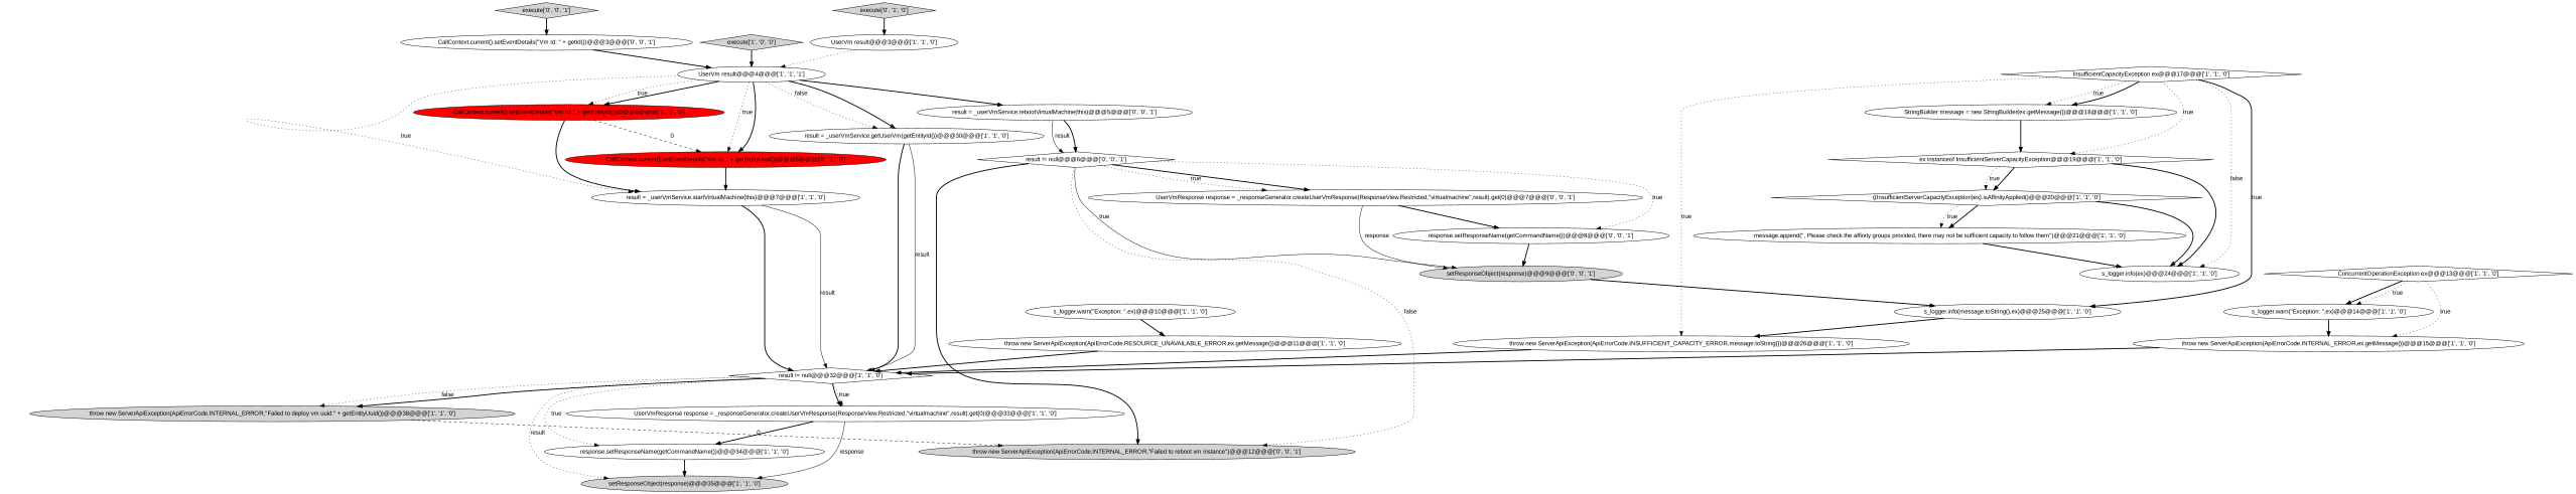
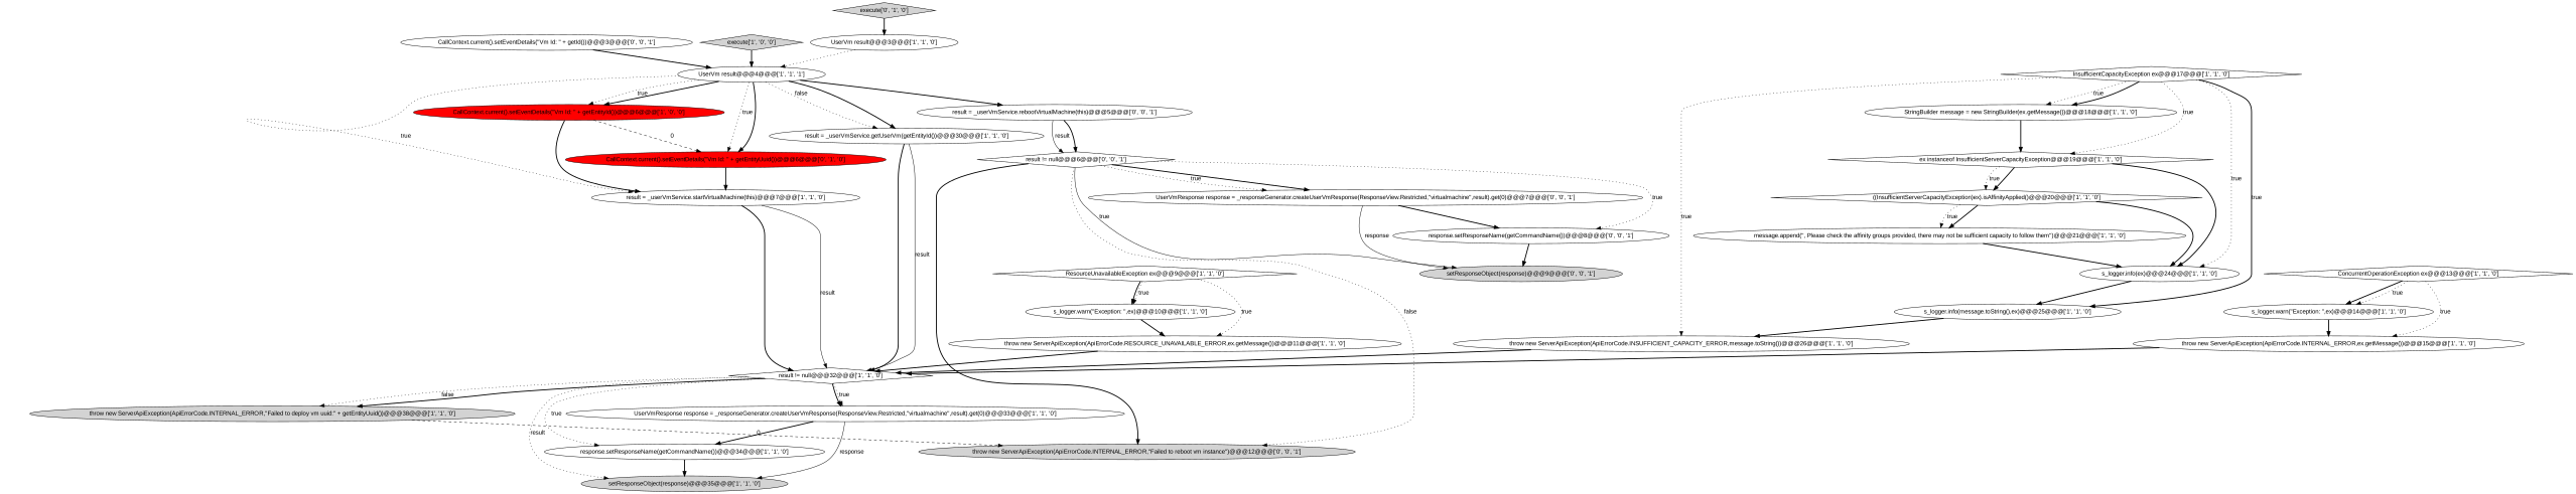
  digraph {
    fontname="Liberation Sans"
    node [fillcolor=white fontname="Liberation Sans" shape=ellipse style=filled]
    edge [fontname="Liberation Sans" style=bold]
    n1 [fillcolor=lightgray label="throw new ServerApiException(ApiErrorCode.INTERNAL_ERROR,\"Failed to deploy vm uuid:\" + getEntityUuid())@@@38@@@['1', '1', '0']"]
    n2 [fillcolor=lightgray label="throw new ServerApiException(ApiErrorCode.INTERNAL_ERROR,\"Failed to reboot vm instance\")@@@12@@@['0', '0', '1']"]
    n3 [label="CallContext.current().setEventDetails(\"Vm Id: \" + getId())@@@3@@@['0', '0', '1']"]
    n4 [label="UserVm result@@@4@@@['1', '1', '1']"]
    n5 [label="result = _userVmService.rebootVirtualMachine(this)@@@5@@@['0', '0', '1']"]
    n6 [label="result = _userVmService.startVirtualMachine(this)@@@7@@@['1', '1', '0']"]
    n7 [fillcolor=red label="CallContext.current().setEventDetails(\"Vm Id: \" + getEntityId())@@@6@@@['1', '0', '0']"]
    n8 [label="result = _userVmService.getUserVm(getEntityId())@@@30@@@['1', '1', '0']"]
    n9 [fillcolor=red label="CallContext.current().setEventDetails(\"Vm Id: \" + getEntityUuid())@@@6@@@['0', '1', '0']"]
    n10 [label="((InsufficientServerCapacityException)ex).isAffinityApplied()@@@20@@@['1', '1', '0']" shape=diamond]
    n11 [label="s_logger.info(ex)@@@24@@@['1', '1', '0']"]
    n12 [label="message.append(\", Please check the affinity groups provided, there may not be sufficient capacity to follow them\")@@@21@@@['1', '1', '0']"]
    n13 [label="s_logger.info(message.toString(),ex)@@@25@@@['1', '1', '0']"]
    n14 [fillcolor=lightgray label="execute['1', '0', '0']" shape=diamond]
    n15 [label="UserVm result@@@3@@@['1', '1', '0']"]
    n16 [label="throw new ServerApiException(ApiErrorCode.INSUFFICIENT_CAPACITY_ERROR,message.toString())@@@26@@@['1', '1', '0']"]
    n17 [label="result != null@@@32@@@['1', '1', '0']" shape=diamond]
    n18 [label="UserVmResponse response = _responseGenerator.createUserVmResponse(ResponseView.Restricted,\"virtualmachine\",result).get(0)@@@33@@@['1', '1', '0']"]
    n19 [label="response.setResponseName(getCommandName())@@@34@@@['1', '1', '0']"]
    n20 [fillcolor=lightgray label="setResponseObject(response)@@@35@@@['1', '1', '0']"]
    n21 [fillcolor=lightgray label="setResponseObject(response)@@@9@@@['0', '0', '1']"]
    n22 [label="UserVmResponse response = _responseGenerator.createUserVmResponse(ResponseView.Restricted,\"virtualmachine\",result).get(0)@@@7@@@['0', '0', '1']"]
    n23 [label="response.setResponseName(getCommandName())@@@8@@@['0', '0', '1']"]
    n24 [label="s_logger.warn(\"Exception: \",ex)@@@10@@@['1', '1', '0']"]
    n25 [label="throw new ServerApiException(ApiErrorCode.RESOURCE_UNAVAILABLE_ERROR,ex.getMessage())@@@11@@@['1', '1', '0']"]
    n26 [label="result != null@@@6@@@['0', '0', '1']" shape=diamond]
    n27 [fillcolor=lightgray label="execute['0', '1', '0']" shape=diamond]
    n28 [label="InsufficientCapacityException ex@@@17@@@['1', '1', '0']" shape=diamond]
    n29 [label="ex instanceof InsufficientServerCapacityException@@@19@@@['1', '1', '0']" shape=diamond]
    n30 [label="StringBuilder message = new StringBuilder(ex.getMessage())@@@18@@@['1', '1', '0']"]
-   n32 [fillcolor=lightgray label="execute['0', '0', '1']" shape=diamond]
+   n31 [label="ResourceUnavailableException ex@@@9@@@['1', '1', '0']" shape=diamond]
    n33 [label="s_logger.warn(\"Exception: \",ex)@@@14@@@['1', '1', '0']"]
    n34 [label="throw new ServerApiException(ApiErrorCode.INTERNAL_ERROR,ex.getMessage())@@@15@@@['1', '1', '0']"]
    n35 [label="ConcurrentOperationException ex@@@13@@@['1', '1', '0']" shape=diamond]
    n1 -> n2 [label=0 style=dashed]
    n3 -> n4
    n4 -> n5
    n4 -> n6 [label=true style=dotted]
    n4 -> n7
    n4 -> n7 [label=true style=dotted]
    n4 -> n8
    n4 -> n8 [label=false style=dotted]
    n4 -> n9
    n4 -> n9 [label=true style=dotted]
    n5 -> n26 [label=result style=solid]
    n5 -> n26
    n6 -> n17 [label=result style=solid]
    n6 -> n17
    n7 -> n6
    n7 -> n9 [label=0 style=dashed]
    n8 -> n17
    n8 -> n17 [label=result style=solid]
    n9 -> n6
    n10 -> n11
    n10 -> n12
    n10 -> n12 [label=true style=dotted]
-   n21 -> n13
+   n11 -> n13
    n12 -> n11
    n13 -> n16
    n14 -> n4
    n15 -> n4 [style=dotted]
    n16 -> n17
    n17 -> n1 [label=false style=dotted]
    n17 -> n1
    n17 -> n18
    n17 -> n18 [label=true style=dotted]
    n17 -> n19 [label=true style=dotted]
    n17 -> n20 [label=result style=dotted]
    n18 -> n19
    n18 -> n20 [label=response style=solid]
    n19 -> n20
    n22 -> n21 [label=response style=solid]
    n22 -> n23
    n23 -> n21
    n24 -> n25
    n25 -> n17
    n26 -> n2 [label=false style=dotted]
    n26 -> n2
    n26 -> n21 [label=true style=solid]
    n26 -> n22
    n26 -> n22 [label=true style=dotted]
    n26 -> n23 [label=true style=dotted]
    n27 -> n15
-   n28 -> n11 [label=false style=dotted]
+   n28 -> n11 [label=true style=dotted]
    n28 -> n13 [label=true]
    n28 -> n16 [label=true style=dotted]
    n28 -> n29 [label=true style=dotted]
    n28 -> n30 [label=true style=dotted]
    n28 -> n30
    n29 -> n10
    n29 -> n10 [label=true style=dotted]
    n29 -> n11
    n30 -> n29
-   n32 -> n3
+   n31 -> n24 [label=true style=dotted]
+   n31 -> n24
+   n31 -> n25 [label=true style=dotted]
    n33 -> n34
    n34 -> n17
    n35 -> n33
    n35 -> n33 [label=true style=dotted]
    n35 -> n34 [label=true style=dotted]
  }
